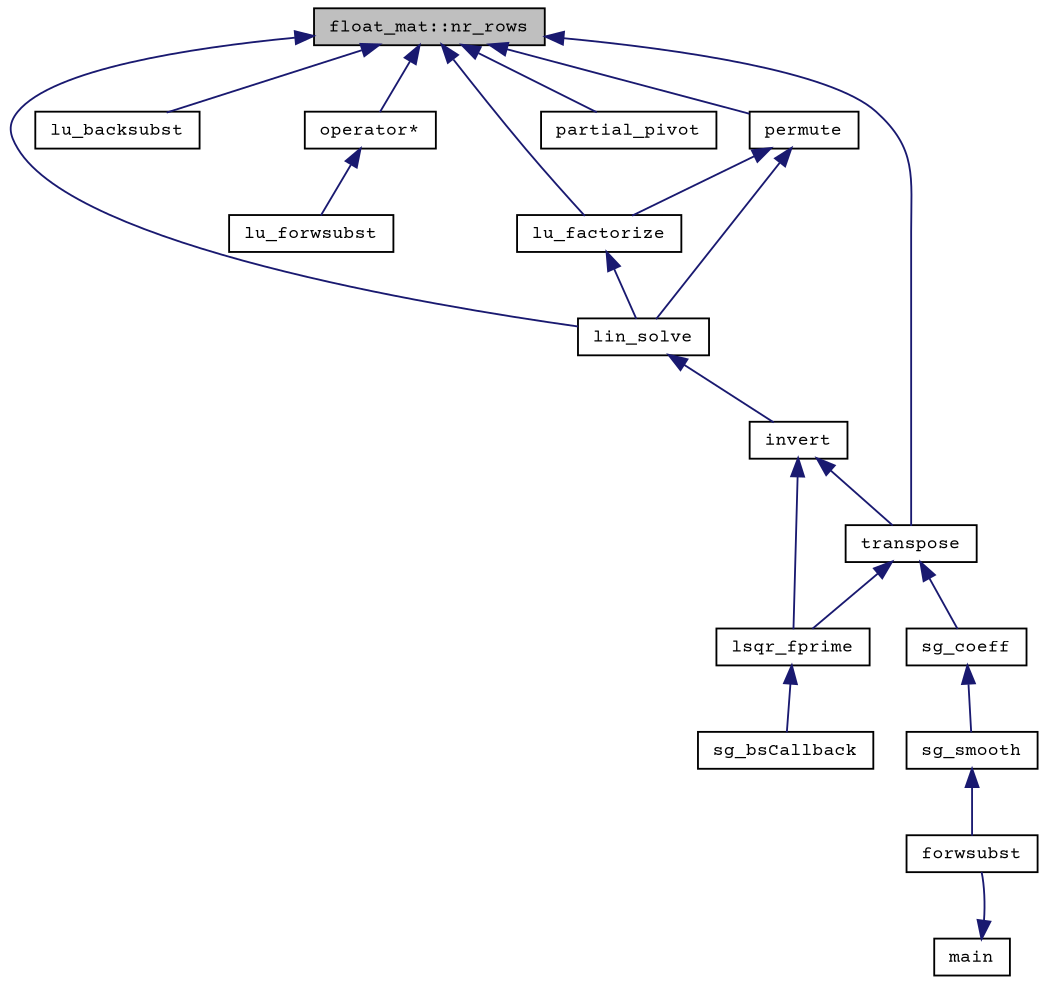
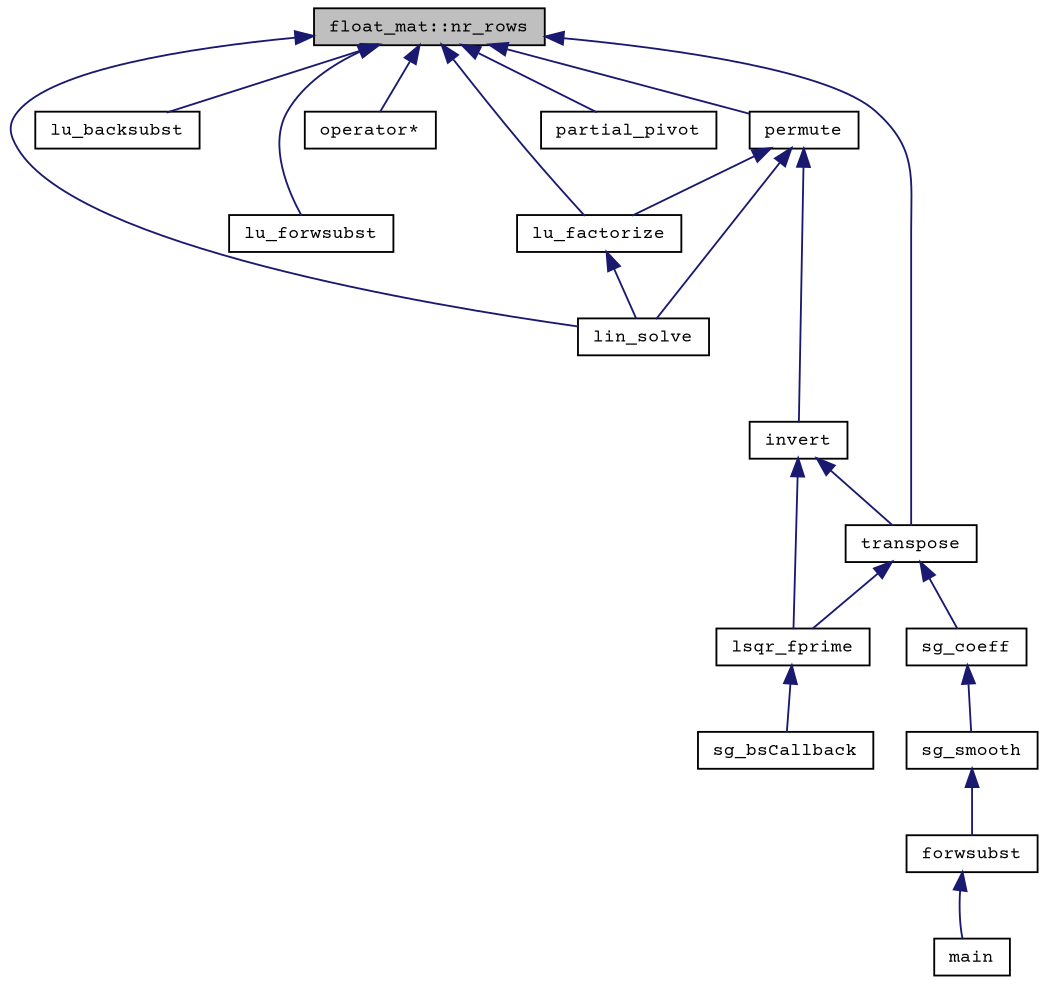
  digraph {
    fontname="Courier Prime"
    rankdir=TB
    node [color=black fillcolor=white fontname="Courier Prime" fontsize=10 shape=record style=filled]
    edge [color=midnightblue dir=back fontname="Courier Prime" fontsize=10 labelfontname=Helvetica labelfontsize=10 style=solid]
    n1 [fillcolor=grey75 fontcolor=black height=0.2 label="float_mat::nr_rows" width=0.4]
    n2 [height=0.2 label=lin_solve width=0.4]
    n3 [height=0.2 label=lu_backsubst width=0.4]
    n4 [height=0.2 label=lu_factorize width=0.4]
    n5 [height=0.2 label=lu_forwsubst width=0.4]
    n6 [height=0.2 label="operator*" width=0.4]
    n7 [height=0.2 label=partial_pivot width=0.4]
    n8 [height=0.2 label=permute width=0.4]
    n9 [height=0.2 label=transpose width=0.4]
    n10 [height=0.2 label=invert width=0.4]
    n11 [height=0.2 label=lsqr_fprime width=0.4]
    n12 [height=0.2 label=sg_coeff width=0.4]
    n13 [height=0.2 label=sg_bsCallback width=0.4]
    n14 [height=0.2 label=sg_smooth width=0.4]
    n15 [height=0.2 label=forwsubst width=0.4]
    n16 [height=0.2 label=main width=0.4]
    n1 -> n2
    n1 -> n3
    n1 -> n4
-   n6 -> n5
+   n1 -> n5
    n1 -> n6
    n1 -> n7
    n1 -> n8
    n1 -> n9
-   n2 -> n10
+   n8 -> n10
    n4 -> n2
    n8 -> n2
    n8 -> n4
    n9 -> n11
    n9 -> n12
    n10 -> n9
    n10 -> n11
    n11 -> n13
    n12 -> n14
    n14 -> n15
-   n16 -> n15
+   n15 -> n16
  }
